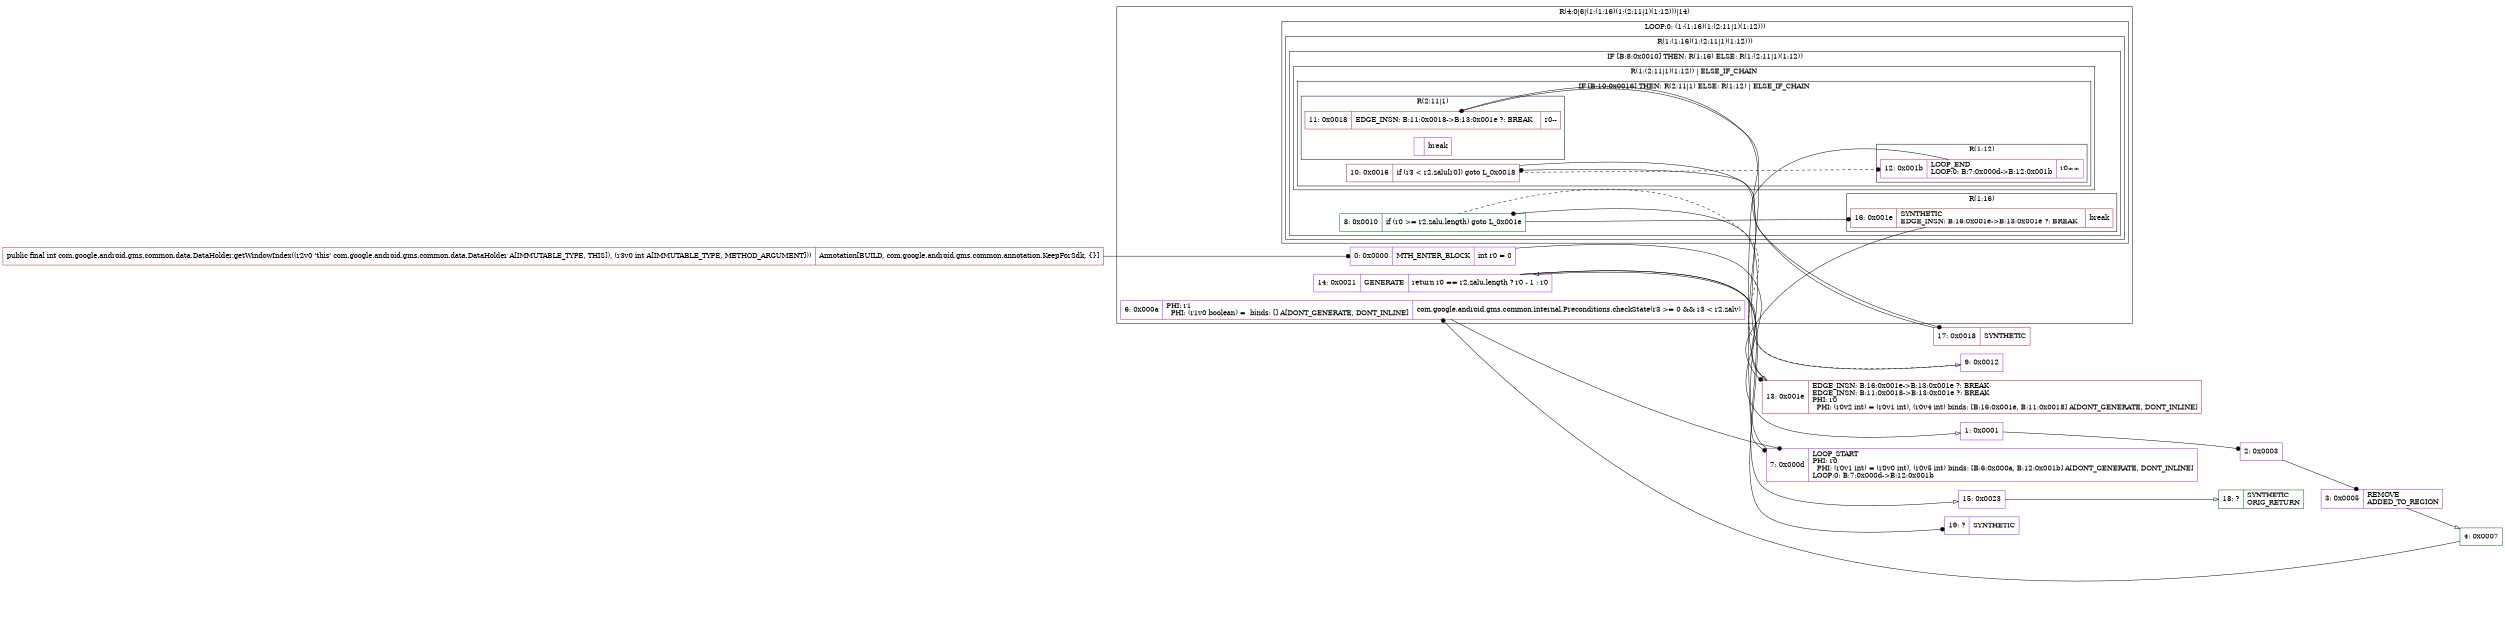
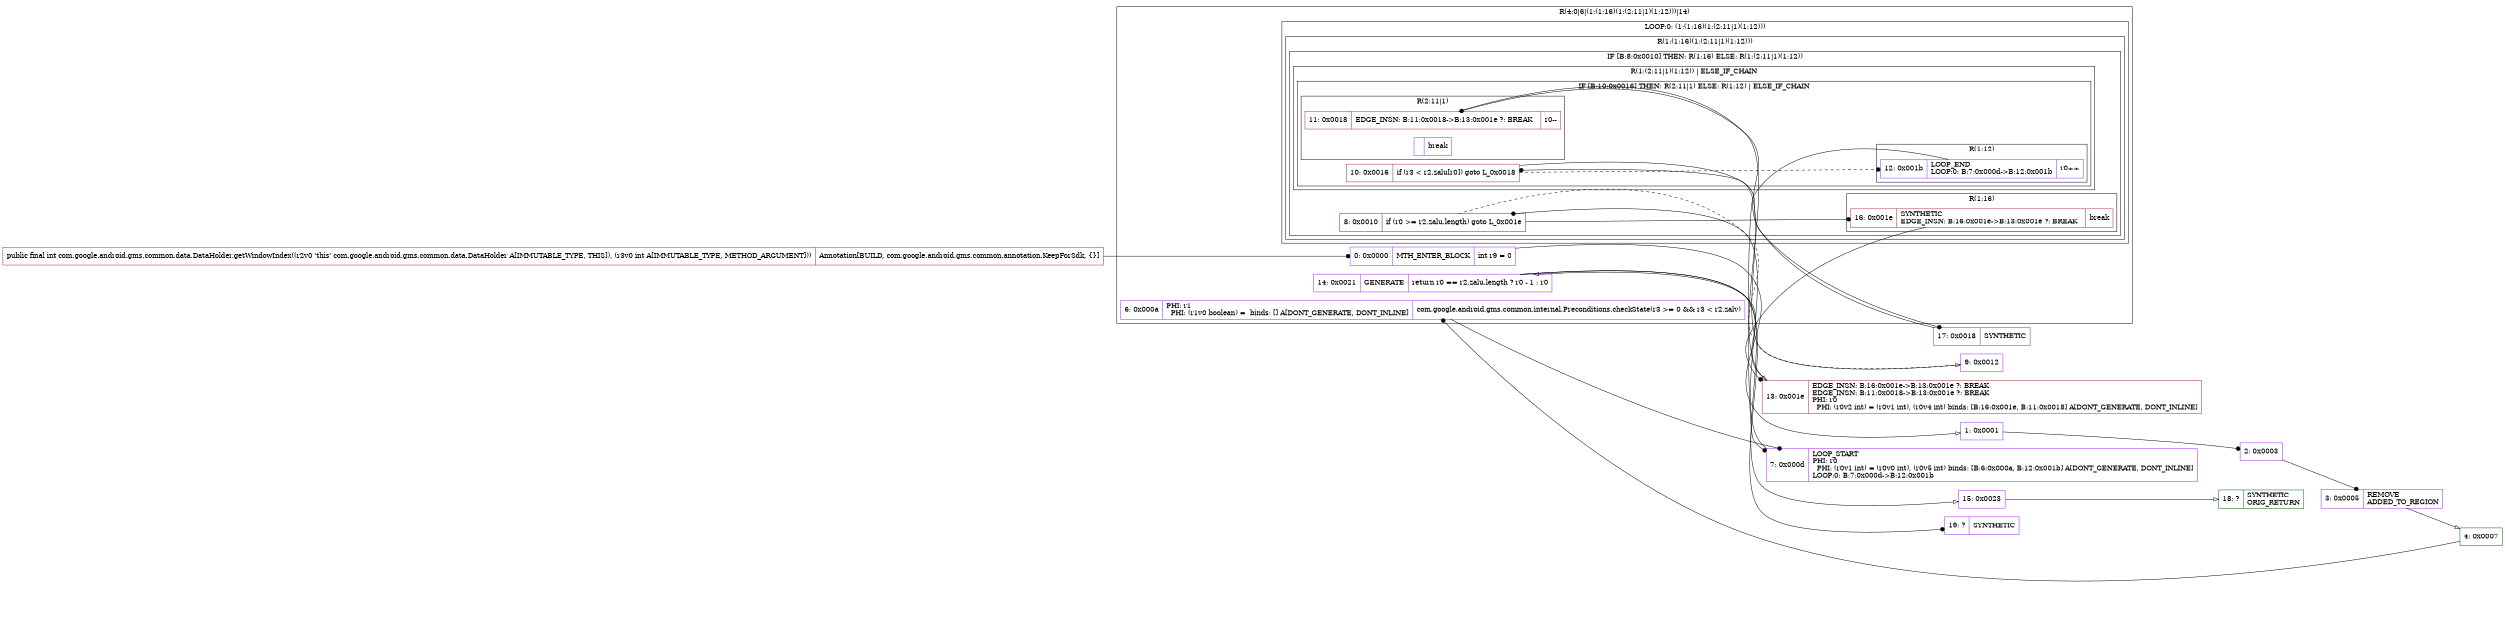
  digraph {
    rankdir=LR
    node [color=purple shape=record]
    edge [arrowhead=dot]
    n1 [color=brown label="{16\:\ 0x001e|SYNTHETIC\lEDGE_INSN: B:16:0x001e\-\>B:13:0x001e ?: BREAK  \l|break\l}"]
    n2 [color=brown label="{11\:\ 0x0018|EDGE_INSN: B:11:0x0018\-\>B:13:0x001e ?: BREAK  \l|r0\-\-\l}"]
    n3 [label="{|break\l}"]
    n4 [label="{12\:\ 0x001b|LOOP_END\lLOOP:0: B:7:0x000d\-\>B:12:0x001b\l|r0++\l}"]
    n5 [color=brown label="{10\:\ 0x0016|if (r3 \< r2.zalu[r0]) goto L_0x0018\l}"]
    n6 [color=darkgreen label="{8\:\ 0x0010|if (r0 \>= r2.zalu.length) goto L_0x001e\l}"]
-   n7 [label="{0\:\ 0x0000|MTH_ENTER_BLOCK\l|int r0 = 0\l}"]
+   n7 [label="{0\:\ 0x0000|MTH_ENTER_BLOCK\l|int r9 = 0\l}"]
    n8 [label="{6\:\ 0x000a|PHI: r1 \l  PHI: (r1v0 boolean) =  binds: [] A[DONT_GENERATE, DONT_INLINE]\l|com.google.android.gms.common.internal.Preconditions.checkState(r3 \>= 0 && r3 \< r2.zalv)\l}"]
    n9 [label="{14\:\ 0x0021|GENERATE\l|return r0 == r2.zalu.length ? r0 \- 1 : r0\l}"]
    n10 [color=brown label="{13\:\ 0x001e|EDGE_INSN: B:16:0x001e\-\>B:13:0x001e ?: BREAK  \lEDGE_INSN: B:11:0x0018\-\>B:13:0x001e ?: BREAK  \lPHI: r0 \l  PHI: (r0v2 int) = (r0v1 int), (r0v4 int) binds: [B:16:0x001e, B:11:0x0018] A[DONT_GENERATE, DONT_INLINE]\l}"]
    n11 [label="{7\:\ 0x000d|LOOP_START\lPHI: r0 \l  PHI: (r0v1 int) = (r0v0 int), (r0v5 int) binds: [B:6:0x000a, B:12:0x001b] A[DONT_GENERATE, DONT_INLINE]\lLOOP:0: B:7:0x000d\-\>B:12:0x001b\l}"]
    n12 [color=brown label="{17\:\ 0x0018|SYNTHETIC\l}"]
    n13 [label="{9\:\ 0x0012}"]
    n14 [label="{1\:\ 0x0001}"]
    n15 [label="{15\:\ 0x0023}"]
    n16 [label="{19\:\ ?|SYNTHETIC\l}"]
    n17 [label="{2\:\ 0x0003}"]
    n18 [color=darkgreen label="{18\:\ ?|SYNTHETIC\lORIG_RETURN\l}"]
    n19 [label="{3\:\ 0x0005|REMOVE\lADDED_TO_REGION\l}"]
    n20 [color=darkgreen label="{4\:\ 0x0007}"]
    n21 [color=brown label="{public final int com.google.android.gms.common.data.DataHolder.getWindowIndex((r2v0 'this' com.google.android.gms.common.data.DataHolder A[IMMUTABLE_TYPE, THIS]), (r3v0 int A[IMMUTABLE_TYPE, METHOD_ARGUMENT]))  | Annotation[BUILD, com.google.android.gms.common.annotation.KeepForSdk, \{\}]\l}"]
    subgraph cluster_1 {
      label="R(4:0|6|(1:(1:16)(1:(2:11|1)(1:12)))|14)"
      n7
      n8
      n9
      subgraph cluster_2 {
        label="LOOP:0: (1:(1:16)(1:(2:11|1)(1:12)))"
        subgraph cluster_3 {
          label="R(1:(1:16)(1:(2:11|1)(1:12)))"
          subgraph cluster_4 {
            label="IF [B:8:0x0010] THEN: R(1:16) ELSE: R(1:(2:11|1)(1:12))"
            n6
            subgraph cluster_5 {
              label="R(1:16)"
              n1
            }
            subgraph cluster_6 {
              label="R(1:(2:11|1)(1:12)) | ELSE_IF_CHAIN\l"
              subgraph cluster_7 {
                label="IF [B:10:0x0016] THEN: R(2:11|1) ELSE: R(1:12) | ELSE_IF_CHAIN\l"
                n5
                subgraph cluster_8 {
                  label="R(2:11|1)"
                  n2
                  n3
                }
                subgraph cluster_9 {
                  label="R(1:12)"
                  n4
                }
              }
            }
          }
        }
      }
    }
    n1 -> n10
    n2 -> n10 [arrowhead=onormal]
    n4 -> n11
    n5 -> n4 [style=dashed]
    n5 -> n12
    n6 -> n1
    n6 -> n13 [arrowhead=onormal style=dashed]
    n7 -> n14 [arrowhead=onormal]
    n8 -> n11
    n9 -> n15 [arrowhead=onormal]
    n9 -> n16
    n10 -> n9 [arrowhead=onormal]
    n11 -> n6
    n12 -> n2
    n13 -> n5
    n14 -> n17
    n15 -> n18 [arrowhead=onormal]
    n17 -> n19
    n19 -> n20 [arrowhead=onormal]
    n20 -> n8
    n21 -> n7
  }
